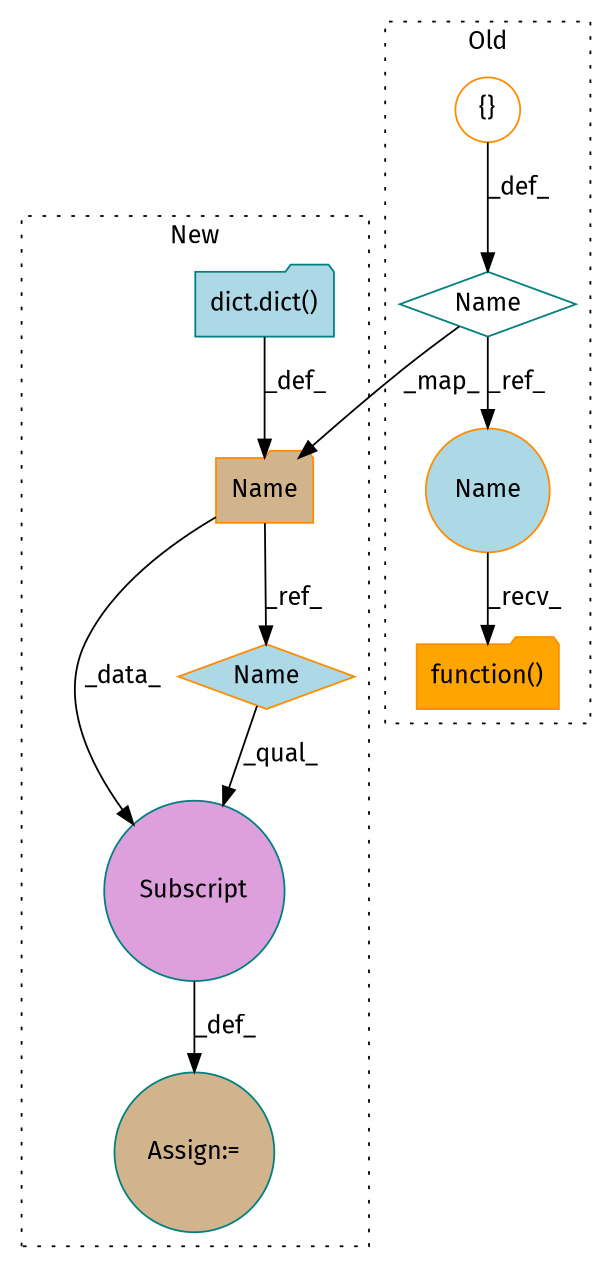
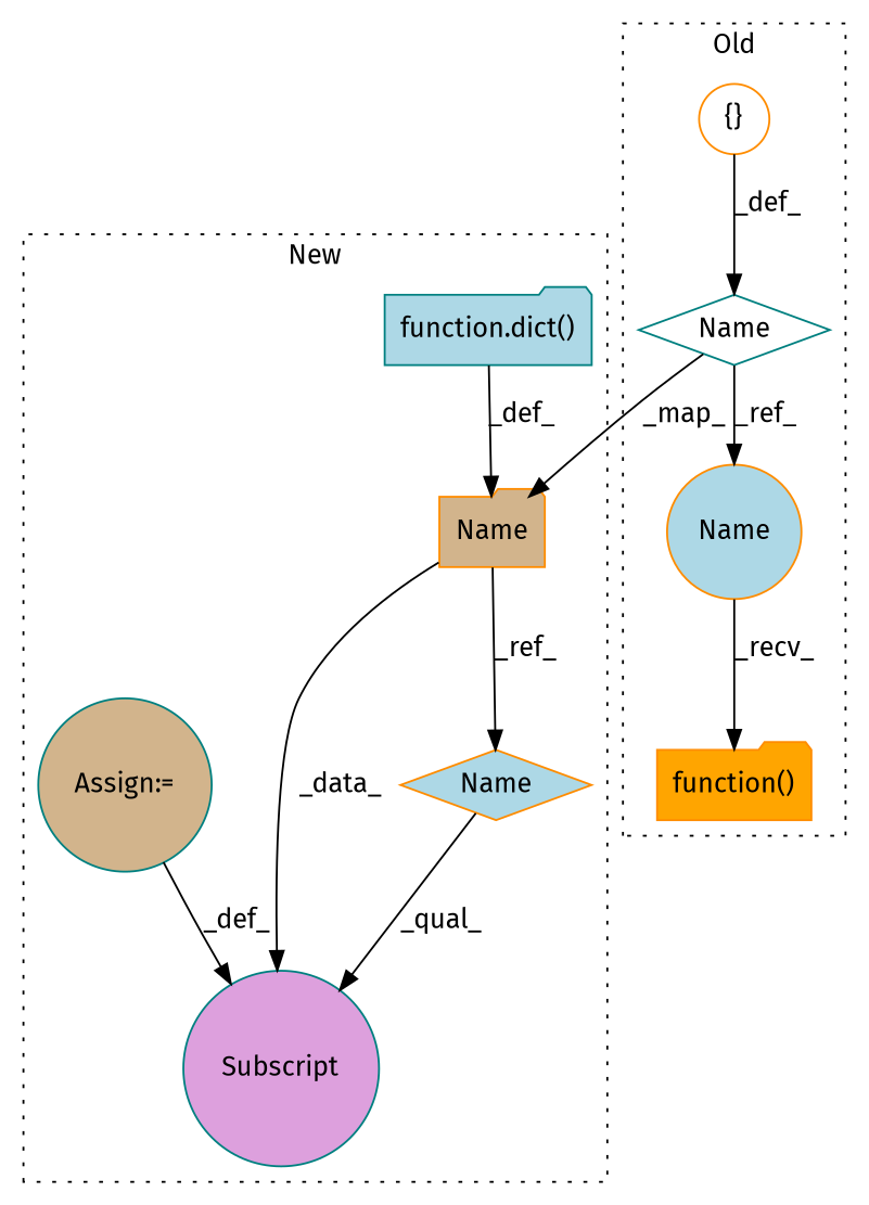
  digraph {
    fontname="Fira Sans"
    node [a=87 color=darkorange fillcolor=lightblue fontname="Fira Sans" l=13 shape=circle style=filled]
    edge [fontname="Fira Sans"]
    n1 [a=75 fillcolor=orange l="21,1" label="function()" s="16205,16229" shape=folder]
    n2 [a=59 fillcolor=white l="2,1" label="{}" s="15947,15947"]
    n3 [color=teal fillcolor=white label=Name s=15931 shape=diamond]
    n4 [label=Name s=16205]
-   n5 [a=75 color=teal l=6 label="dict.dict()" s=16462 shape=folder]
+   n5 [a=75 color=teal l=6 label="function.dict()" s=16462 shape=folder]
    n6 [a=63 color=teal fillcolor=plum l="18,0" label=Subscript s="16810,0"]
    n7 [fillcolor=tan label=Name s=16446 shape=folder]
    n8 [a=68 color=teal fillcolor=tan l=3 label="Assign:=" s=16828]
    n9 [label=Name s=16810 shape=diamond]
    subgraph cluster_1 {
      label=Old
      style=dotted
      n1
      n2
      n3
      n4
    }
    subgraph cluster_2 {
      label=New
      style=dotted
      n5
      n6
      n7
      n8
      n9
    }
    n2 -> n3 [label=_def_]
    n3 -> n4 [label=_ref_]
    n3 -> n7 [label=_map_]
    n4 -> n1 [label=_recv_]
    n5 -> n7 [label=_def_]
    n7 -> n6 [label=_data_]
    n7 -> n9 [label=_ref_]
-   n6 -> n8 [label=_def_]
+   n8 -> n6 [label=_def_]
    n9 -> n6 [label=_qual_]
  }
